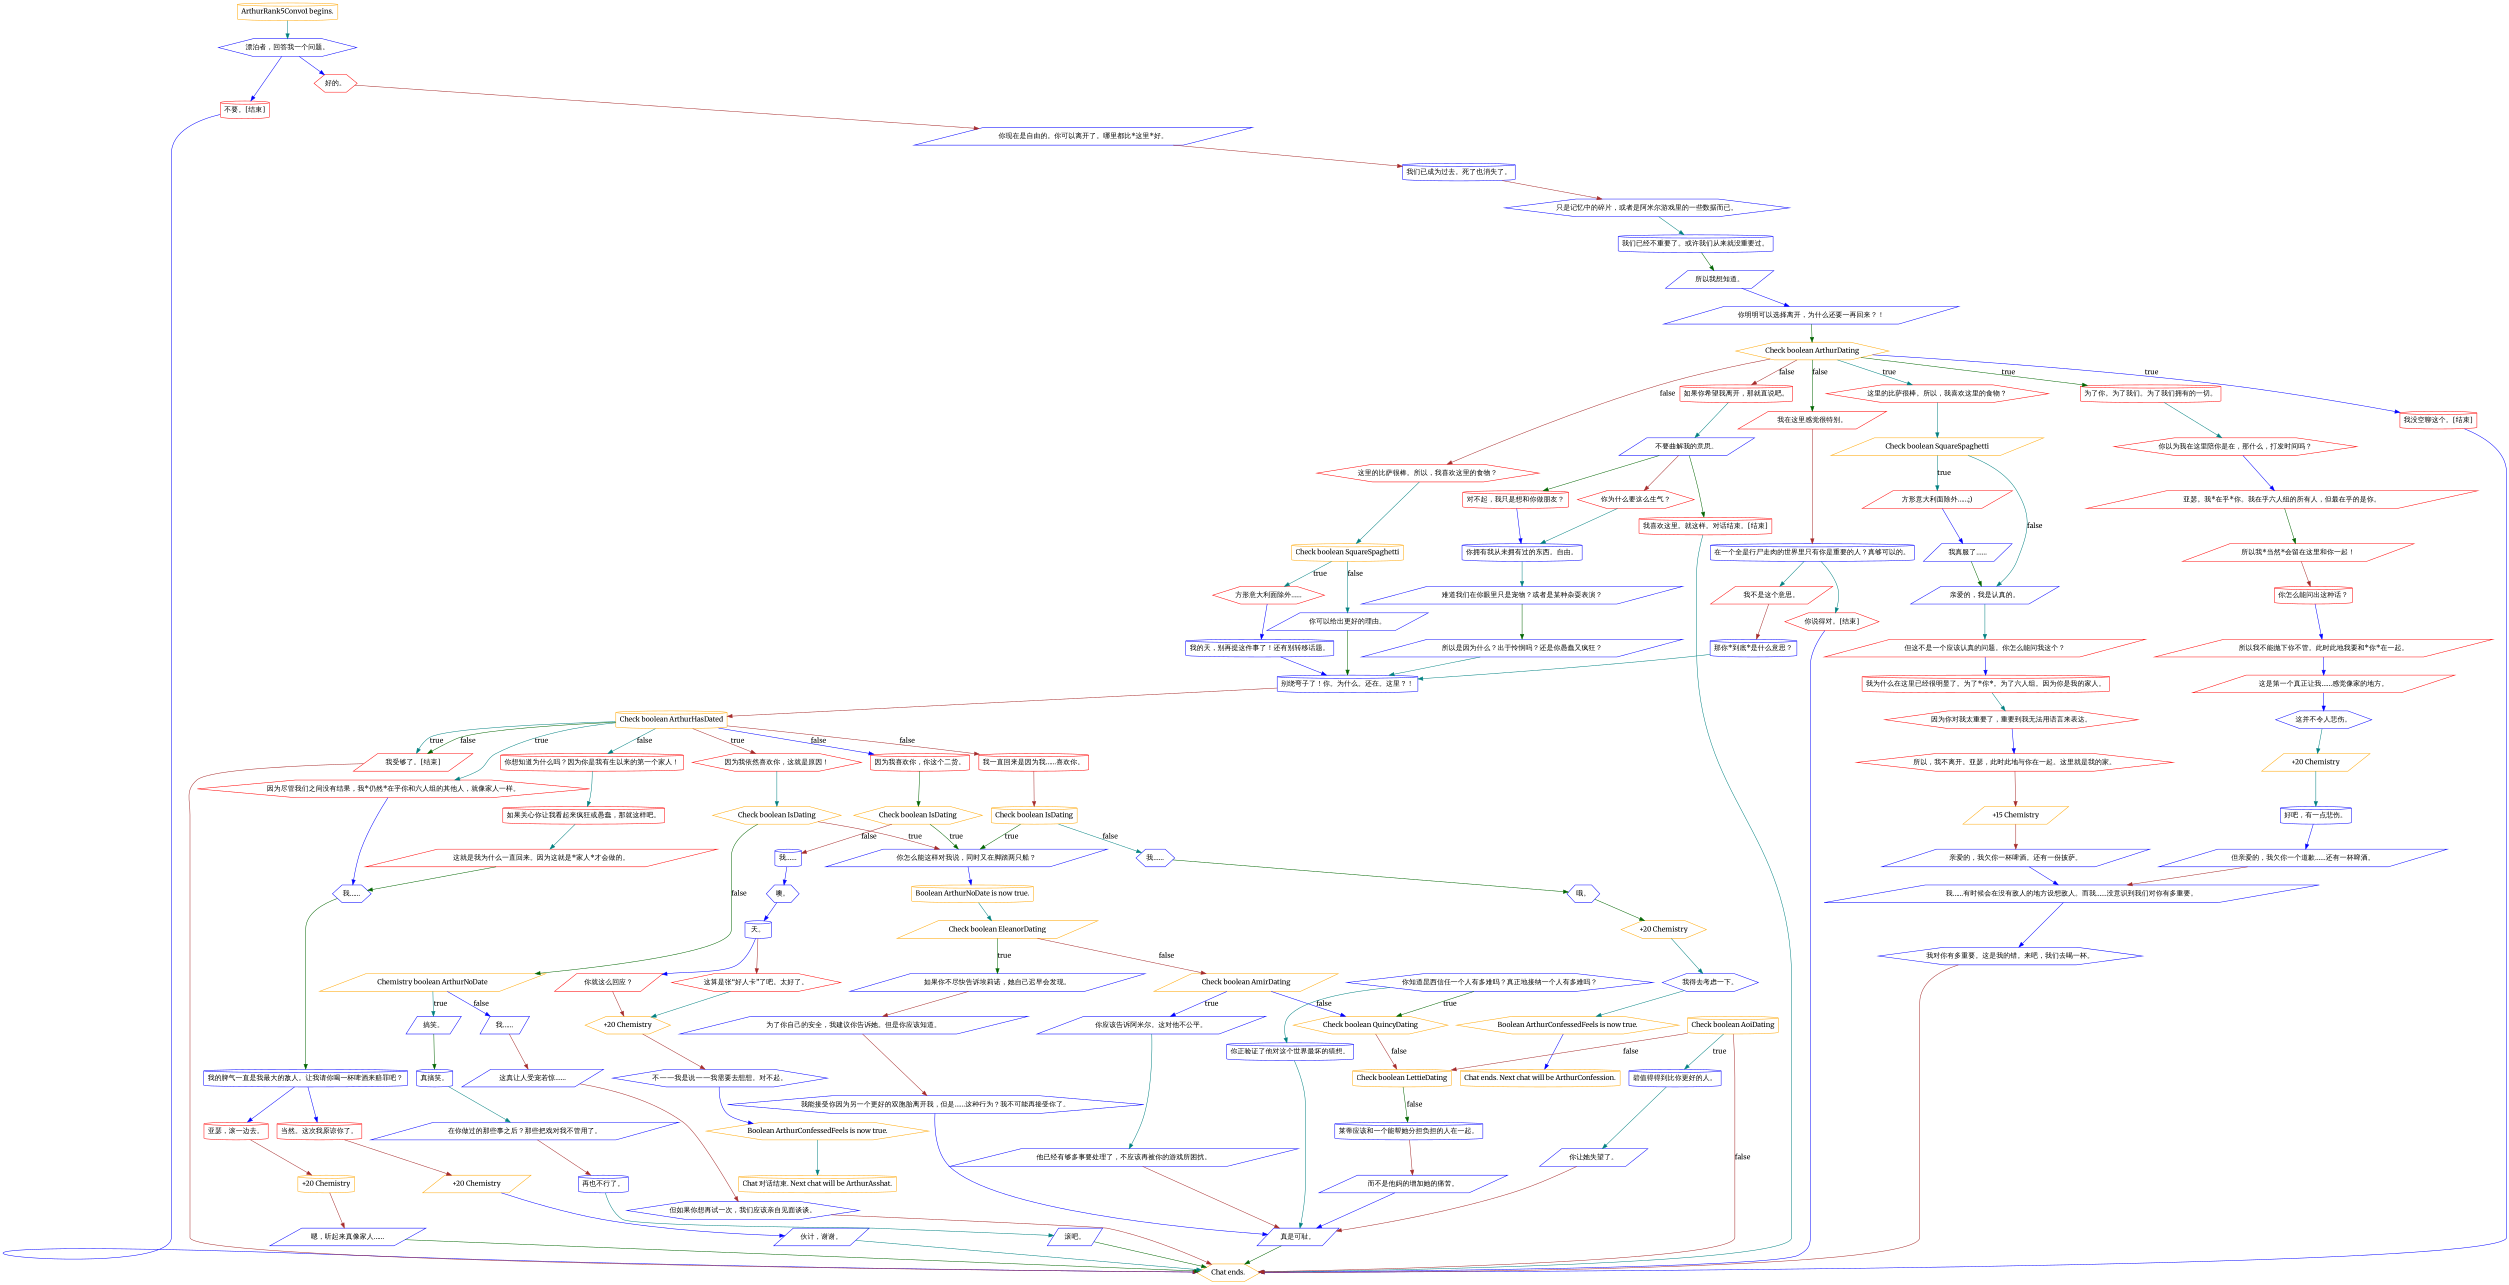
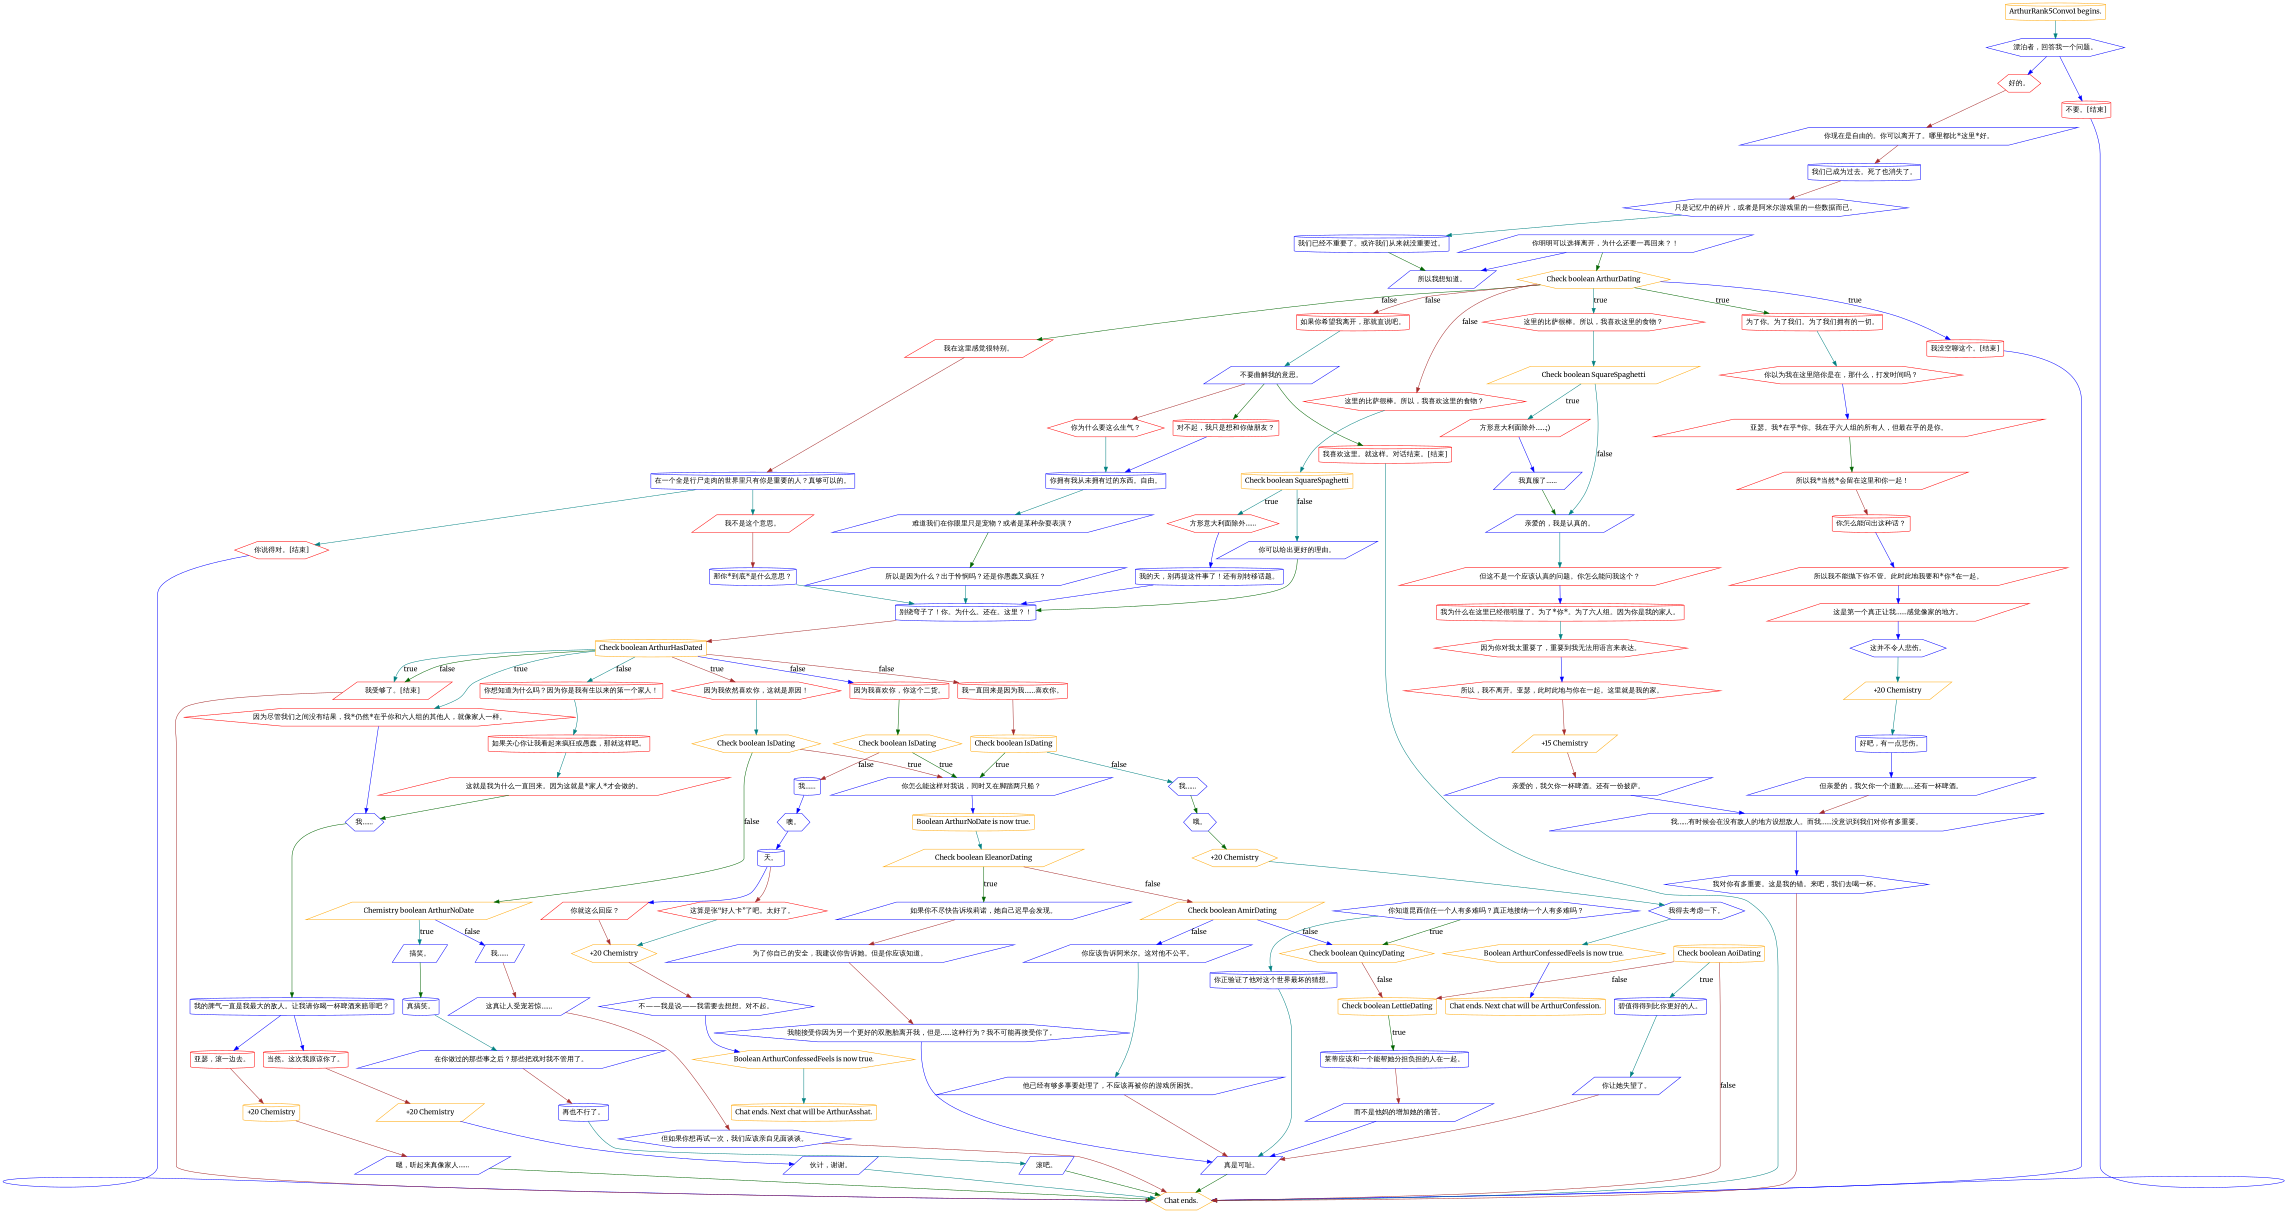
  digraph {
    fontname=Merriweather
    node [color=blue fontname=Merriweather shape=parallelogram]
    edge [color=teal fontname=Merriweather]
    "ArthurRank5Convo1 begins." [color=orange shape=cylinder]
    n2 [label="漂泊者，回答我一个问题。" shape=hexagon]
    n3 [color=red label="好的。" shape=hexagon]
    n4 [color=red label="不要。[结束]" shape=cylinder]
    n5 [label="你现在是自由的。你可以离开了。哪里都比*这里*好。"]
    "Chat ends." [color=orange shape=hexagon]
    n7 [label="我们已成为过去。死了也消失了。" shape=cylinder]
    n8 [label="只是记忆中的碎片，或者是阿米尔游戏里的一些数据而已。" shape=hexagon]
    n9 [label="我们已经不重要了。或许我们从来就没重要过。" shape=cylinder]
    n10 [label="所以我想知道。"]
    n11 [label="你明明可以选择离开，为什么还要一再回来？！"]
    n12 [color=orange label="Check boolean ArthurDating" shape=hexagon]
    n13 [color=red label="这里的比萨很棒。所以，我喜欢这里的食物？" shape=hexagon]
    n14 [color=red label="为了你。为了我们。为了我们拥有的一切。" shape=cylinder]
    n15 [color=red label="我没空聊这个。[结束]" shape=cylinder]
    n16 [color=red label="我在这里感觉很特别。"]
    n17 [color=red label="这里的比萨很棒。所以，我喜欢这里的食物？" shape=hexagon]
    n18 [color=red label="如果你希望我离开，那就直说吧。" shape=cylinder]
    n19 [color=orange label="Check boolean SquareSpaghetti"]
    n20 [color=red label="你以为我在这里陪你是在，那什么，打发时间吗？" shape=hexagon]
    n21 [label="在一个全是行尸走肉的世界里只有你是重要的人？真够可以的。" shape=cylinder]
    n22 [color=orange label="Check boolean SquareSpaghetti" shape=cylinder]
    n23 [label="不要曲解我的意思。"]
    n24 [color=red label="方形意大利面除外……;)"]
    n25 [label="亲爱的，我是认真的。"]
    n26 [color=red label="亚瑟。我*在乎*你。我在乎六人组的所有人，但最在乎的是你。"]
    n27 [color=red label="我不是这个意思。"]
    n28 [color=red label="你说得对。[结束]" shape=hexagon]
    n29 [color=red label="方形意大利面除外……" shape=hexagon]
    n30 [label="你可以给出更好的理由。"]
    n31 [color=red label="我喜欢这里。就这样。对话结束。[结束]" shape=cylinder]
    n32 [color=red label="你为什么要这么生气？" shape=hexagon]
    n33 [color=red label="对不起，我只是想和你做朋友？" shape=cylinder]
    n34 [label="我真服了……"]
    n35 [color=red label="但这不是一个应该认真的问题。你怎么能问我这个？"]
    n36 [color=red label="所以我*当然*会留在这里和你一起！"]
    n37 [label="那你*到底*是什么意思？" shape=cylinder]
    n38 [label="我的天，别再提这件事了！还有别转移话题。" shape=cylinder]
    n39 [label="别绕弯子了！你。为什么。还在。这里？！" shape=cylinder]
    n40 [label="你拥有我从未拥有过的东西。自由。" shape=cylinder]
    n41 [color=red label="我为什么在这里已经很明显了。为了*你*。为了六人组。因为你是我的家人。" shape=cylinder]
    n42 [color=red label="你怎么能问出这种话？" shape=cylinder]
    n43 [color=orange label="Check boolean ArthurHasDated" shape=cylinder]
    n44 [label="难道我们在你眼里只是宠物？或者是某种杂耍表演？"]
    n45 [color=red label="因为你对我太重要了，重要到我无法用语言来表达。" shape=hexagon]
    n46 [color=red label="所以我不能抛下你不管。此时此地我要和*你*在一起。"]
    n47 [color=red label="我受够了。[结束]"]
    n48 [color=red label="因为尽管我们之间没有结果，我*仍然*在乎你和六人组的其他人，就像家人一样。" shape=hexagon]
    n49 [color=red label="因为我依然喜欢你，这就是原因！" shape=hexagon]
    n50 [color=red label="因为我喜欢你，你这个二货。" shape=cylinder]
    n51 [color=red label="我一直回来是因为我……喜欢你。" shape=cylinder]
    n52 [color=red label="你想知道为什么吗？因为你是我有生以来的第一个家人！" shape=cylinder]
    n53 [label="所以是因为什么？出于怜悯吗？还是你愚蠢又疯狂？"]
    n54 [color=red label="所以，我不离开。亚瑟，此时此地与你在一起。这里就是我的家。" shape=hexagon]
    n55 [color=red label="这是第一个真正让我……感觉像家的地方。"]
    n56 [label="我……" shape=hexagon]
    n57 [color=orange label="Check boolean IsDating" shape=hexagon]
    n58 [color=orange label="Check boolean IsDating" shape=hexagon]
    n59 [color=orange label="Check boolean IsDating" shape=cylinder]
    n60 [color=red label="如果关心你让我看起来疯狂或愚蠢，那就这样吧。" shape=cylinder]
    n61 [color=orange label="+15 Chemistry"]
    n62 [label="这并不令人悲伤。" shape=hexagon]
    n63 [label="我的脾气一直是我最大的敌人。让我请你喝一杯啤酒来赔罪吧？" shape=cylinder]
    n64 [label="你怎么能这样对我说，同时又在脚踏两只船？"]
    n65 [color=orange label="Chemistry boolean ArthurNoDate"]
    n66 [label="我……" shape=cylinder]
    n67 [label="我……" shape=hexagon]
    n68 [color=red label="这就是我为什么一直回来。因为这就是*家人*才会做的。"]
    n69 [label="亲爱的，我欠你一杯啤酒。还有一份披萨。"]
    n70 [color=orange label="+20 Chemistry"]
    n71 [color=red label="亚瑟，滚一边去。" shape=cylinder]
    n72 [color=red label="当然。这次我原谅你了。" shape=cylinder]
    n73 [color=orange label="Boolean ArthurNoDate is now true." shape=cylinder]
    n74 [label="搞笑。"]
    n75 [label="我……"]
    n76 [label="噢。" shape=hexagon]
    n77 [label="哦。" shape=hexagon]
    n78 [label="我……有时候会在没有敌人的地方设想敌人。而我……没意识到我们对你有多重要。"]
    n79 [label="好吧，有一点悲伤。" shape=cylinder]
    n80 [color=orange label="+20 Chemistry" shape=cylinder]
    n81 [color=orange label="+20 Chemistry"]
    n82 [color=orange label="Check boolean EleanorDating"]
    n83 [label="真搞笑。" shape=cylinder]
    n84 [label="这真让人受宠若惊……"]
    n85 [label="天。" shape=cylinder]
    n86 [color=orange label="+20 Chemistry" shape=hexagon]
    n87 [label="我对你有多重要。这是我的错。来吧，我们去喝一杯。" shape=hexagon]
    n88 [label="但亲爱的，我欠你一个道歉……还有一杯啤酒。"]
    n89 [label="嗯，听起来真像家人……"]
    n90 [label="伙计，谢谢。"]
    n91 [label="如果你不尽快告诉埃莉诺，她自己迟早会发现。"]
    n92 [color=orange label="Check boolean AmirDating"]
    n93 [label="在你做过的那些事之后？那些把戏对我不管用了。"]
    n94 [label="但如果你想再试一次，我们应该亲自见面谈谈。" shape=hexagon]
    n95 [color=red label="这算是张“好人卡”了吧。太好了。" shape=hexagon]
    n96 [color=red label="你就这么回应？"]
    n97 [label="我得去考虑一下。" shape=hexagon]
    n98 [label="为了你自己的安全，我建议你告诉她。但是你应该知道。"]
    n99 [label="你应该告诉阿米尔。这对他不公平。"]
    n100 [color=orange label="Check boolean QuincyDating" shape=hexagon]
    n101 [label="再也不行了。" shape=cylinder]
    n102 [color=orange label="+20 Chemistry" shape=hexagon]
    n103 [color=orange label="Boolean ArthurConfessedFeels is now true." shape=hexagon]
    n104 [label="我能接受你因为另一个更好的双胞胎离开我，但是……这种行为？我不可能再接受你了。" shape=hexagon]
    n105 [label="他已经有够多事要处理了，不应该再被你的游戏所困扰。"]
    n106 [color=orange label="Check boolean LettieDating" shape=cylinder]
    n107 [label="滚吧。"]
    n108 [label="不——我是说——我需要去想想。对不起。" shape=hexagon]
    "Chat ends. Next chat will be ArthurConfession." [color=orange shape=cylinder]
    n110 [label="真是可耻。"]
    n111 [label="你知道昆西信任一个人有多难吗？真正地接纳一个人有多难吗？" shape=hexagon]
    n112 [label="你正验证了他对这个世界最坏的猜想。" shape=cylinder]
    n113 [label="莱蒂应该和一个能帮她分担负担的人在一起。" shape=cylinder]
    n114 [color=orange label="Boolean ArthurConfessedFeels is now true." shape=hexagon]
    n115 [label="而不是他妈的增加她的痛苦。"]
    n116 [color=orange label="Check boolean AoiDating" shape=cylinder]
    n117 [label="碧值得得到比你更好的人。" shape=cylinder]
-   "Chat ends. Next chat will be ArthurAsshat." [color=orange shape=cylinder label="Chat 对话结束. Next chat will be ArthurAsshat."]
+   "Chat ends. Next chat will be ArthurAsshat." [color=orange shape=cylinder]
    n119 [label="你让她失望了。"]
    "ArthurRank5Convo1 begins." -> n2
    n2 -> n3 [color=blue]
    n2 -> n4 [color=blue]
    n3 -> n5 [color=brown]
    n4 -> "Chat ends." [color=blue]
    n5 -> n7 [color=brown]
    n7 -> n8 [color=brown]
    n8 -> n9
    n9 -> n10 [color=darkgreen]
-   n10 -> n11 [color=blue]
+   n11 -> n10 [color=blue]
    n11 -> n12 [color=darkgreen]
    n12 -> n13 [label=true]
    n12 -> n14 [color=darkgreen label=true]
    n12 -> n15 [color=blue label=true]
    n12 -> n16 [color=darkgreen label=false]
    n12 -> n17 [color=brown label=false]
    n12 -> n18 [color=brown label=false]
    n13 -> n19
    n14 -> n20
    n15 -> "Chat ends." [color=blue]
    n16 -> n21 [color=brown]
    n17 -> n22
    n18 -> n23
    n19 -> n24 [label=true]
    n19 -> n25 [label=false]
    n20 -> n26 [color=blue]
    n21 -> n27
    n21 -> n28
    n22 -> n29 [label=true]
    n22 -> n30 [label=false]
    n23 -> n31 [color=darkgreen]
    n23 -> n32 [color=brown]
    n23 -> n33 [color=darkgreen]
    n24 -> n34 [color=blue]
    n25 -> n35
    n26 -> n36 [color=darkgreen]
    n27 -> n37 [color=brown]
    n28 -> "Chat ends." [color=blue]
    n29 -> n38 [color=blue]
    n30 -> n39 [color=darkgreen]
    n31 -> "Chat ends."
    n32 -> n40
    n33 -> n40 [color=blue]
    n34 -> n25 [color=darkgreen]
    n35 -> n41 [color=blue]
    n36 -> n42 [color=brown]
    n37 -> n39
    n38 -> n39 [color=blue]
    n39 -> n43 [color=brown]
    n40 -> n44
    n41 -> n45
    n42 -> n46 [color=blue]
    n43 -> n47 [label=true]
    n43 -> n47 [color=darkgreen label=false]
    n43 -> n48 [label=true]
    n43 -> n49 [color=brown label=true]
    n43 -> n50 [color=blue label=false]
    n43 -> n51 [color=brown label=false]
    n43 -> n52 [label=false]
    n44 -> n53 [color=darkgreen]
    n45 -> n54 [color=blue]
    n46 -> n55 [color=blue]
    n47 -> "Chat ends." [color=brown]
    n48 -> n56 [color=blue]
    n49 -> n57
    n50 -> n58 [color=darkgreen]
    n51 -> n59 [color=brown]
    n52 -> n60
    n53 -> n39
    n54 -> n61 [color=brown]
    n55 -> n62 [color=blue]
    n56 -> n63 [color=darkgreen]
    n57 -> n64 [color=brown label=true]
    n57 -> n65 [color=darkgreen label=false]
    n58 -> n64 [color=darkgreen label=true]
    n58 -> n66 [color=brown label=false]
    n59 -> n64 [color=darkgreen label=true]
    n59 -> n67 [label=false]
    n60 -> n68
    n61 -> n69 [color=brown]
    n62 -> n70
    n63 -> n71 [color=blue]
    n63 -> n72 [color=blue]
    n64 -> n73 [color=blue]
    n65 -> n74 [label=true]
    n65 -> n75 [color=blue label=false]
    n66 -> n76 [color=blue]
    n67 -> n77 [color=darkgreen]
    n68 -> n56 [color=darkgreen]
    n69 -> n78 [color=blue]
    n70 -> n79
    n71 -> n80 [color=brown]
    n72 -> n81 [color=brown]
    n73 -> n82
    n74 -> n83 [color=darkgreen]
    n75 -> n84 [color=brown]
    n76 -> n85 [color=blue]
    n77 -> n86 [color=darkgreen]
    n78 -> n87 [color=blue]
    n79 -> n88 [color=blue]
    n80 -> n89 [color=brown]
    n81 -> n90 [color=blue]
    n82 -> n91 [color=darkgreen label=true]
    n82 -> n92 [color=brown label=false]
    n83 -> n93
    n84 -> n94 [color=brown]
    n85 -> n95 [color=brown]
    n85 -> n96 [color=blue]
    n86 -> n97
    n87 -> "Chat ends." [color=brown]
    n88 -> n78 [color=brown]
    n89 -> "Chat ends." [color=darkgreen]
    n90 -> "Chat ends."
    n91 -> n98 [color=brown]
-   n92 -> n99 [color=blue label=true]
+   n92 -> n99 [color=blue label=false]
    n92 -> n100 [color=blue label=false]
    n93 -> n101 [color=brown]
    n94 -> "Chat ends." [color=brown]
    n95 -> n102
    n96 -> n102 [color=brown]
    n97 -> n103
    n98 -> n104 [color=brown]
    n99 -> n105
    n100 -> n106 [color=brown label=false]
    n101 -> n107
    n102 -> n108 [color=brown]
    n103 -> "Chat ends. Next chat will be ArthurConfession." [color=blue]
    n104 -> n110 [color=blue]
    n105 -> n110 [color=brown]
-   n106 -> n113 [color=darkgreen label=false]
+   n106 -> n113 [color=darkgreen label=true]
    n107 -> "Chat ends." [color=darkgreen]
    n108 -> n114 [color=blue]
    n110 -> "Chat ends." [color=darkgreen]
    n111 -> n100 [color=darkgreen label=true]
    n111 -> n112
    n112 -> n110
    n113 -> n115 [color=brown]
    n114 -> "Chat ends. Next chat will be ArthurAsshat."
    n115 -> n110 [color=blue]
    n116 -> "Chat ends." [color=brown label=false]
    n116 -> n106 [color=brown label=false]
    n116 -> n117 [label=true]
    n117 -> n119
    n119 -> n110 [color=brown]
  }
